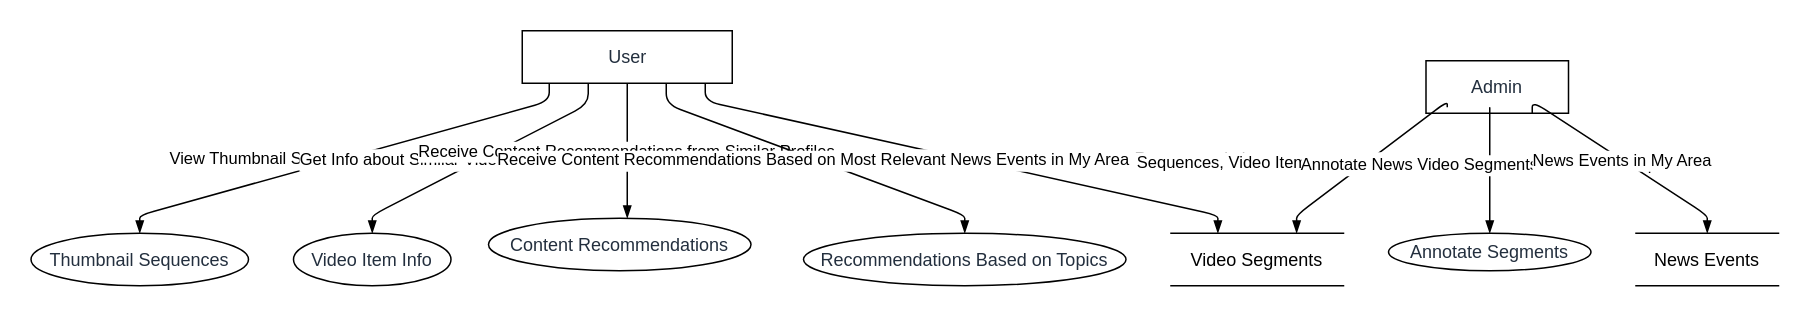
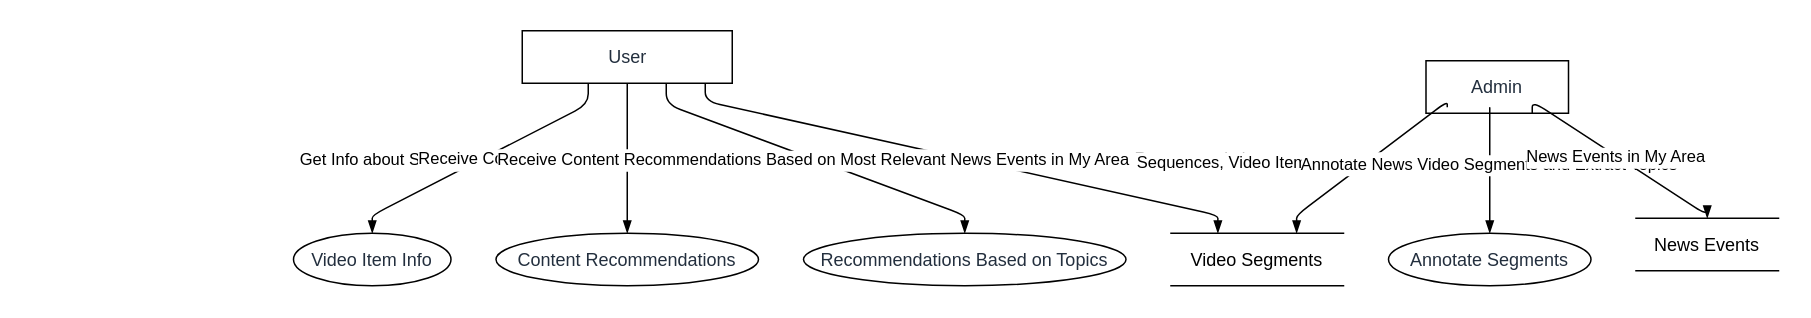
  <mxCell id="0" />
  <mxCell id="1" parent="0" />
  <mxCell id="2" value="User" style="shape=rectangle;whiteSpace=wrap;html=1;fillColor=#ffffff;strokeColor=#000000;align=center;verticalAlign=middle;fontColor=#232F3E;" vertex="1" parent="1"><mxGeometry x="347.5" width="140" height="35" as="geometry" y="20" /></mxCell>
  <mxCell id="3" value="Admin" style="shape=rectangle;whiteSpace=wrap;html=1;fillColor=#ffffff;strokeColor=#000000;align=center;verticalAlign=middle;fontColor=#232F3E;" vertex="1" parent="1"><mxGeometry x="950" y="40" width="95" height="35" as="geometry" /></mxCell>
  <mxCell id="4" value="Video Segments" style="html=1;dashed=0;whiteSpace=wrap;shape=partialRectangle;right=0;left=0;" vertex="1" parent="1"><mxGeometry x="780" y="155" width="115" height="35" as="geometry" /></mxCell>
- <mxCell id="5" value="Thumbnail Sequences" style="shape=ellipse;perimeter=ellipsePerimeter;whiteSpace=wrap;html=1;fillColor=#ffffff;strokeColor=#000000;align=center;verticalAlign=middle;fontColor=#232F3E;" vertex="1" parent="1"><mxGeometry y="155" width="145" height="35" as="geometry" x="20" /></mxCell>
  <mxCell id="6" value="Video Item Info" style="shape=ellipse;perimeter=ellipsePerimeter;whiteSpace=wrap;html=1;fillColor=#ffffff;strokeColor=#000000;align=center;verticalAlign=middle;fontColor=#232F3E;" vertex="1" parent="1"><mxGeometry x="195" y="155" width="105" height="35" as="geometry" /></mxCell>
- <mxCell id="7" value="Annotate Segments" style="shape=ellipse;perimeter=ellipsePerimeter;whiteSpace=wrap;html=1;fillColor=#ffffff;strokeColor=#000000;align=center;verticalAlign=middle;fontColor=#232F3E;" vertex="1" parent="1"><mxGeometry x="925" y="155" width="135" height="25" as="geometry" /></mxCell>
- <mxCell id="8" value="Content Recommendations" style="shape=ellipse;perimeter=ellipsePerimeter;whiteSpace=wrap;html=1;fillColor=#ffffff;strokeColor=#000000;align=center;verticalAlign=middle;fontColor=#232F3E;" vertex="1" parent="1"><mxGeometry x="325" y="145" width="175" height="35" as="geometry" /></mxCell>
- <mxCell id="9" value="News Events" style="html=1;dashed=0;whiteSpace=wrap;shape=partialRectangle;right=0;left=0;" vertex="1" parent="1"><mxGeometry x="1090" y="155" width="95" height="35" as="geometry" /></mxCell>
+ <mxCell id="7" value="Annotate Segments" style="shape=ellipse;perimeter=ellipsePerimeter;whiteSpace=wrap;html=1;fillColor=#ffffff;strokeColor=#000000;align=center;verticalAlign=middle;fontColor=#232F3E;" vertex="1" parent="1"><mxGeometry x="925" y="155" width="135" height="35" as="geometry" /></mxCell>
+ <mxCell id="8" value="Content Recommendations" style="shape=ellipse;perimeter=ellipsePerimeter;whiteSpace=wrap;html=1;fillColor=#ffffff;strokeColor=#000000;align=center;verticalAlign=middle;fontColor=#232F3E;" vertex="1" parent="1"><mxGeometry x="330" y="155" width="175" height="35" as="geometry" /></mxCell>
+ <mxCell id="9" value="News Events" style="html=1;dashed=0;whiteSpace=wrap;shape=partialRectangle;right=0;left=0;" vertex="1" parent="1"><mxGeometry x="1090" y="145" width="95" height="35" as="geometry" /></mxCell>
  <mxCell id="10" value="Recommendations Based on Topics" style="shape=ellipse;perimeter=ellipsePerimeter;whiteSpace=wrap;html=1;fillColor=#ffffff;strokeColor=#000000;align=center;verticalAlign=middle;fontColor=#232F3E;" vertex="1" parent="1"><mxGeometry x="535" y="155" width="215" height="35" as="geometry" /></mxCell>
  <mxCell id="11" value="Thumbnail Sequences, Video Item Info, News Segments, Content Recommendations" style="endArrow=blockThin;endFill=1;fontSize=11;orthogonal=1;noEdgeStyle=1;" edge="1" parent="1" source="2" target="4"><mxGeometry relative="1" as="geometry"><Array as="points"><mxPoint x="469.5" y="67" /><mxPoint x="811.25" y="143" /></Array></mxGeometry></mxCell>
  <mxCell id="12" value="Thumbnail Sequences, Video Item Info, News Segments, Content Recommendations" style="endArrow=blockThin;endFill=1;fontSize=11;orthogonal=1;noEdgeStyle=1;" edge="1" parent="1" source="3" target="4"><mxGeometry relative="1" as="geometry"><Array as="points"><mxPoint x="964.167" y="67" /><mxPoint x="863.75" y="143" /></Array></mxGeometry></mxCell>
- <mxCell id="13" value="View Thumbnail Sequences of Video Segments" style="endArrow=blockThin;endFill=1;fontSize=11;orthogonal=1;noEdgeStyle=1;" edge="1" parent="1" source="2" target="5"><mxGeometry relative="1" as="geometry"><Array as="points"><mxPoint x="365.5" y="67" /><mxPoint x="92.5" y="143" /></Array></mxGeometry></mxCell>
  <mxCell id="14" value="Get Info about Similar Video Items and Segments" style="endArrow=blockThin;endFill=1;fontSize=11;orthogonal=1;noEdgeStyle=1;" edge="1" parent="1" source="2" target="6"><mxGeometry relative="1" as="geometry"><Array as="points"><mxPoint x="391.5" y="69" /><mxPoint x="247.5" y="143" /></Array></mxGeometry></mxCell>
  <mxCell id="15" value="Annotate News Video Segments and Extract Topics" style="endArrow=blockThin;endFill=1;fontSize=11;orthogonal=1;noEdgeStyle=1;" edge="1" parent="1" source="3" target="7"><mxGeometry relative="1" as="geometry"><Array as="points"><mxPoint x="992.5" y="69" /><mxPoint x="992.5" y="143" /></Array></mxGeometry></mxCell>
  <mxCell id="16" value="Receive Content Recommendations from Similar Profiles" style="endArrow=blockThin;endFill=1;fontSize=11;orthogonal=1;noEdgeStyle=1;" edge="1" parent="1" source="2" target="8"><mxGeometry relative="1" as="geometry"><Array as="points"><mxPoint x="417.5" y="71" /><mxPoint x="417.5" y="143" /></Array></mxGeometry></mxCell>
  <mxCell id="17" value="News Events in My Area" style="endArrow=blockThin;endFill=1;fontSize=11;orthogonal=1;noEdgeStyle=1;" edge="1" parent="1" source="3" target="9"><mxGeometry relative="1" as="geometry"><Array as="points"><mxPoint x="1020.833" y="67" /><mxPoint x="1137.5" y="143" /></Array></mxGeometry></mxCell>
  <mxCell id="18" value="Receive Content Recommendations Based on Most Relevant News Events in My Area" style="endArrow=blockThin;endFill=1;fontSize=11;orthogonal=1;noEdgeStyle=1;" edge="1" parent="1" source="2" target="10"><mxGeometry relative="1" as="geometry"><Array as="points"><mxPoint x="443.5" y="69" /><mxPoint x="642.5" y="143" /></Array></mxGeometry></mxCell>
